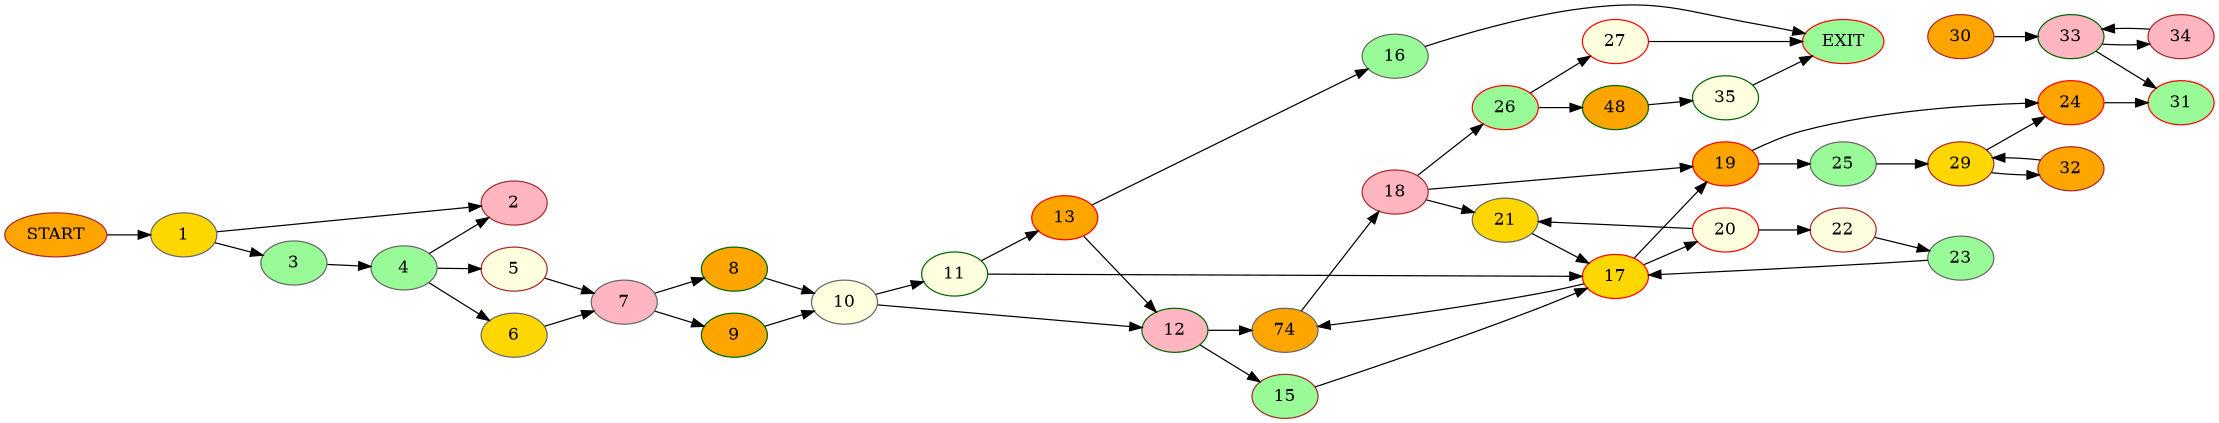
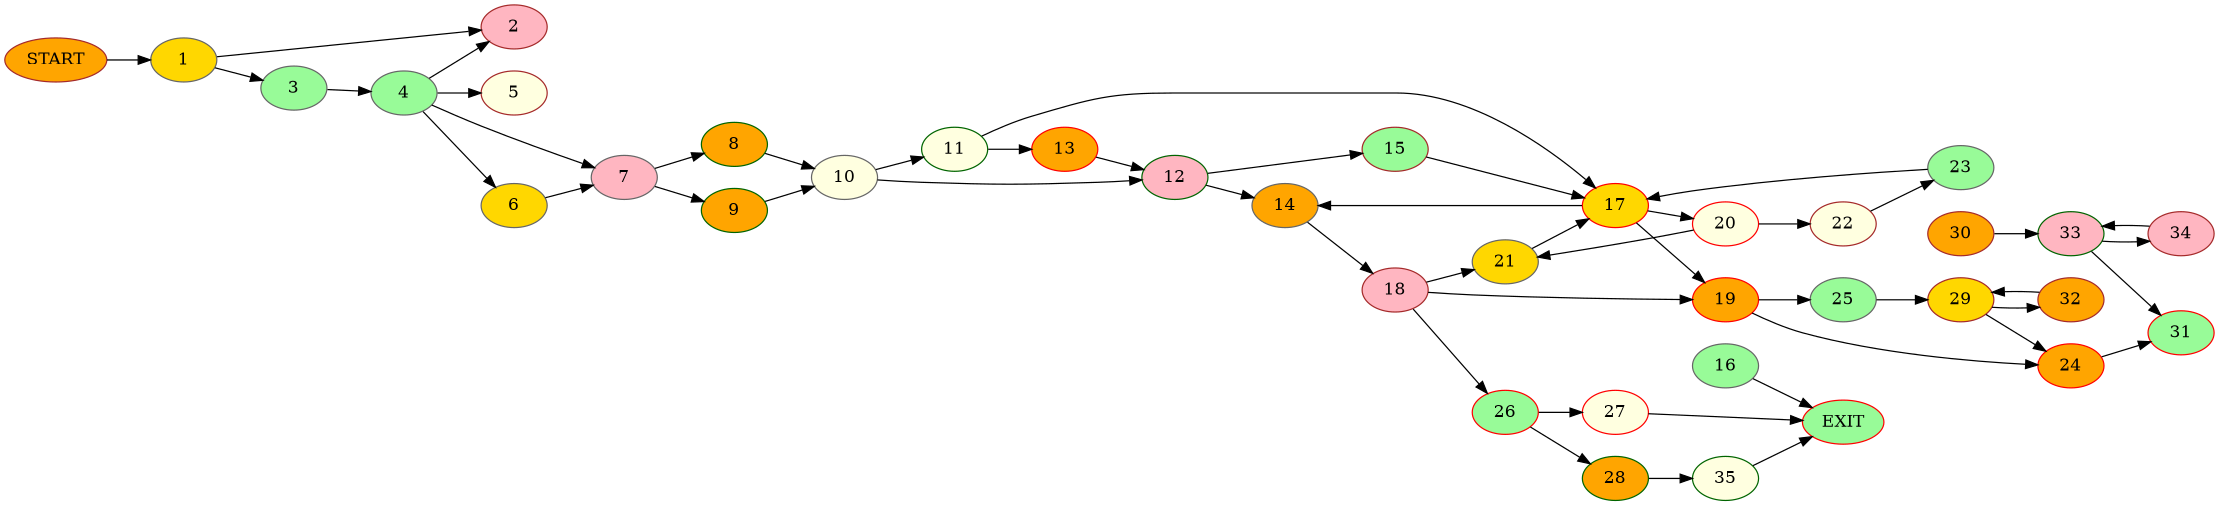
  digraph {
    rankdir=LR
    node [color=gray40 fillcolor=orange style=filled]
    n1 [color=brown label=START]
    1 [fillcolor=gold]
    2 [color=brown fillcolor=lightpink]
    3 [fillcolor=palegreen]
    n5 [color=red fillcolor=palegreen label=EXIT]
    4 [fillcolor=palegreen]
    5 [color=brown fillcolor=lightyellow]
    6 [fillcolor=gold]
    7 [fillcolor=lightpink]
    8 [color=darkgreen]
    9 [color=darkgreen]
    10 [fillcolor=lightyellow]
    11 [color=darkgreen fillcolor=lightyellow]
    12 [color=darkgreen fillcolor=lightpink]
    13 [color=red]
    17 [color=red fillcolor=gold]
-   14 [label=74]
+   14
    15 [color=brown fillcolor=palegreen]
    16 [fillcolor=palegreen]
    18 [color=brown fillcolor=lightpink]
    19 [color=red]
    26 [color=red fillcolor=palegreen]
    21 [fillcolor=gold]
    24 [color=red]
    25 [fillcolor=palegreen]
    20 [color=red fillcolor=lightyellow]
    22 [color=brown fillcolor=lightyellow]
    27 [color=red fillcolor=lightyellow]
-   28 [color=darkgreen label=48]
+   28 [color=darkgreen]
    31 [color=red fillcolor=palegreen]
    29 [color=brown fillcolor=gold]
    23 [fillcolor=palegreen]
    33 [color=darkgreen fillcolor=lightpink]
    30 [color=brown]
    32 [color=brown]
    35 [color=darkgreen fillcolor=lightyellow]
    34 [color=brown fillcolor=lightpink]
    n1 -> 1
    1 -> 2
    1 -> 3
    3 -> 4
    4 -> 2
    4 -> 5
    4 -> 6
-   5 -> 7
+   4 -> 7
    6 -> 7
    7 -> 8
    7 -> 9
    8 -> 10
    9 -> 10
    10 -> 11
    10 -> 12
    11 -> 13
    11 -> 17
    12 -> 14
    12 -> 15
    13 -> 12
-   13 -> 16
    17 -> 14
    17 -> 19
    17 -> 20
    14 -> 18
    15 -> 17
    16 -> n5
    18 -> 19
    18 -> 26
    18 -> 21
    19 -> 24
    19 -> 25
    26 -> 27
    26 -> 28
    21 -> 17
    24 -> 31
    25 -> 29
    20 -> 21
    20 -> 22
    22 -> 23
    27 -> n5
    28 -> 35
    29 -> 24
    29 -> 32
    23 -> 17
    33 -> 31
    33 -> 34
    30 -> 33
    32 -> 29
    35 -> n5
    34 -> 33
  }
